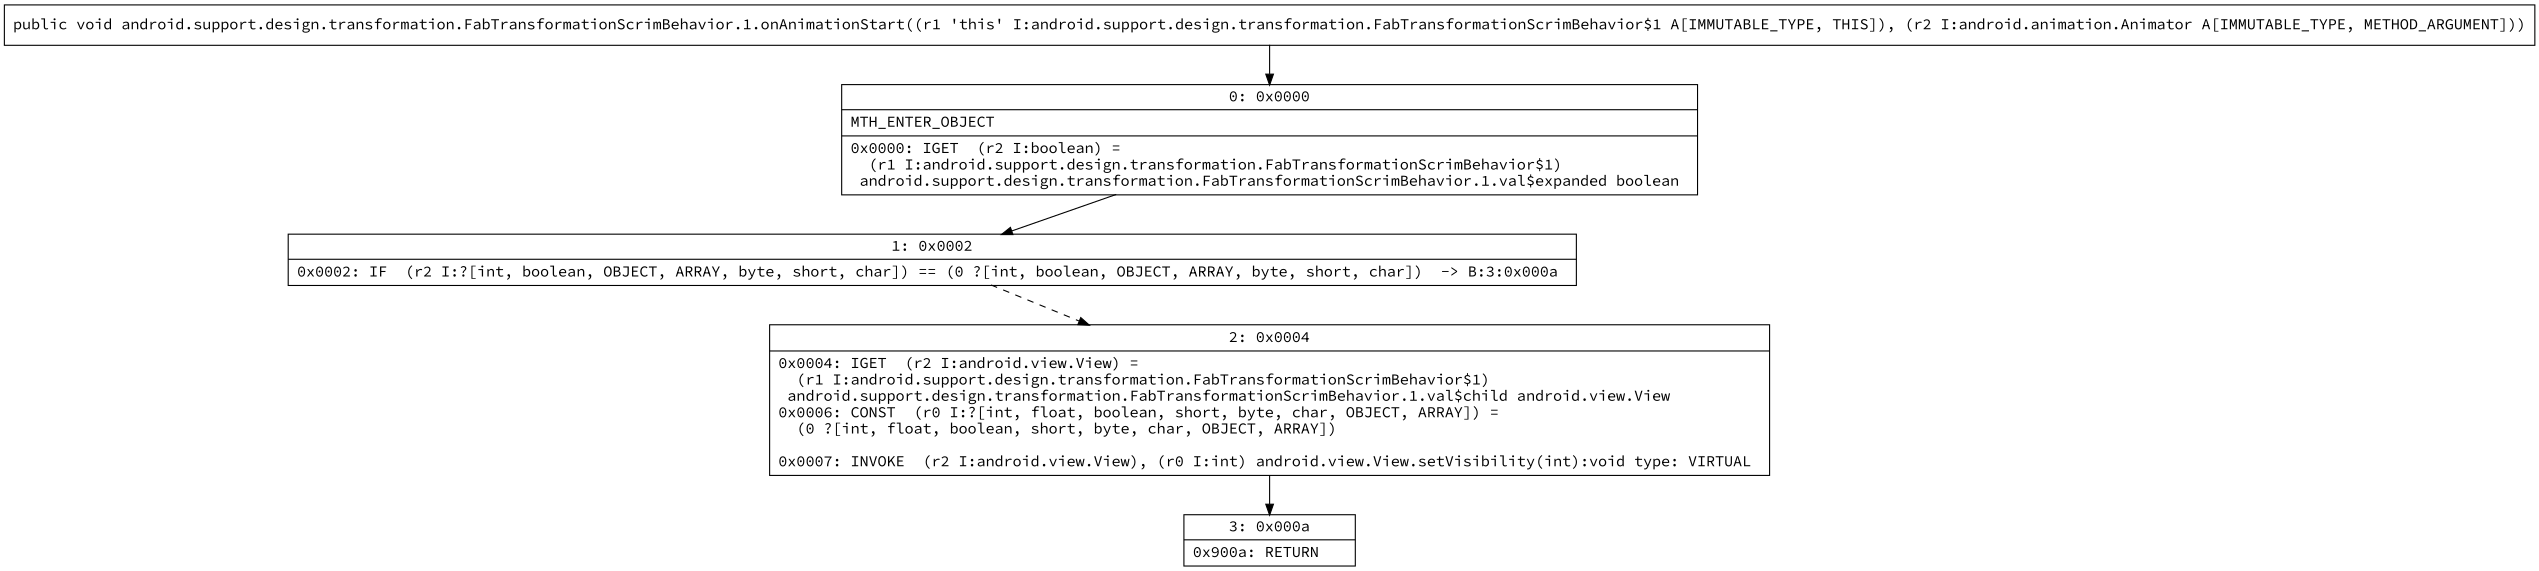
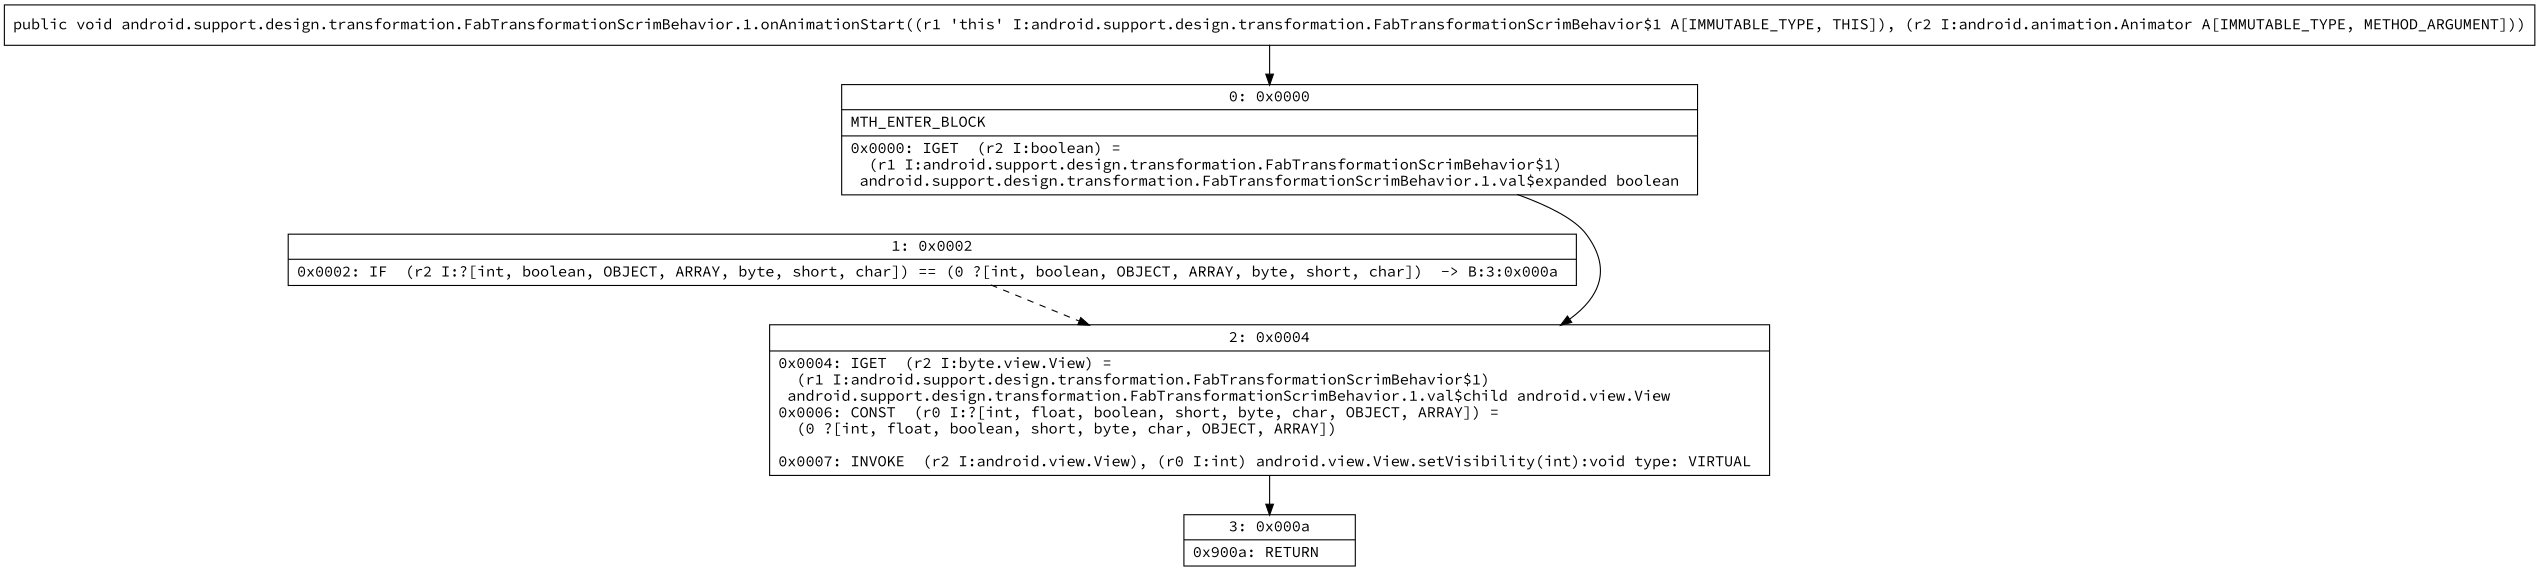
  digraph {
    fontname="Source Code Pro"
    node [fontname="Source Code Pro" shape=record]
    edge [fontname="Source Code Pro"]
-   n1 [label="{0\:\ 0x0000|MTH_ENTER_OBJECT\l|0x0000: IGET  (r2 I:boolean) = \l  (r1 I:android.support.design.transformation.FabTransformationScrimBehavior$1)\l android.support.design.transformation.FabTransformationScrimBehavior.1.val$expanded boolean \l}"]
+   n1 [label="{0\:\ 0x0000|MTH_ENTER_BLOCK\l|0x0000: IGET  (r2 I:boolean) = \l  (r1 I:android.support.design.transformation.FabTransformationScrimBehavior$1)\l android.support.design.transformation.FabTransformationScrimBehavior.1.val$expanded boolean \l}"]
    n2 [label="{1\:\ 0x0002|0x0002: IF  (r2 I:?[int, boolean, OBJECT, ARRAY, byte, short, char]) == (0 ?[int, boolean, OBJECT, ARRAY, byte, short, char])  \-\> B:3:0x000a \l}"]
-   n3 [label="{2\:\ 0x0004|0x0004: IGET  (r2 I:android.view.View) = \l  (r1 I:android.support.design.transformation.FabTransformationScrimBehavior$1)\l android.support.design.transformation.FabTransformationScrimBehavior.1.val$child android.view.View \l0x0006: CONST  (r0 I:?[int, float, boolean, short, byte, char, OBJECT, ARRAY]) = \l  (0 ?[int, float, boolean, short, byte, char, OBJECT, ARRAY])\l \l0x0007: INVOKE  (r2 I:android.view.View), (r0 I:int) android.view.View.setVisibility(int):void type: VIRTUAL \l}"]
+   n3 [label="{2\:\ 0x0004|0x0004: IGET  (r2 I:byte.view.View) = \l  (r1 I:android.support.design.transformation.FabTransformationScrimBehavior$1)\l android.support.design.transformation.FabTransformationScrimBehavior.1.val$child android.view.View \l0x0006: CONST  (r0 I:?[int, float, boolean, short, byte, char, OBJECT, ARRAY]) = \l  (0 ?[int, float, boolean, short, byte, char, OBJECT, ARRAY])\l \l0x0007: INVOKE  (r2 I:android.view.View), (r0 I:int) android.view.View.setVisibility(int):void type: VIRTUAL \l}"]
    n4 [label="{3\:\ 0x000a|0x900a: RETURN   \l}"]
    n5 [label="{public void android.support.design.transformation.FabTransformationScrimBehavior.1.onAnimationStart((r1 'this' I:android.support.design.transformation.FabTransformationScrimBehavior$1 A[IMMUTABLE_TYPE, THIS]), (r2 I:android.animation.Animator A[IMMUTABLE_TYPE, METHOD_ARGUMENT])) }"]
-   n1 -> n2
+   n1 -> n3
    n2 -> n3 [style=dashed]
    n3 -> n4
    n5 -> n1
  }
